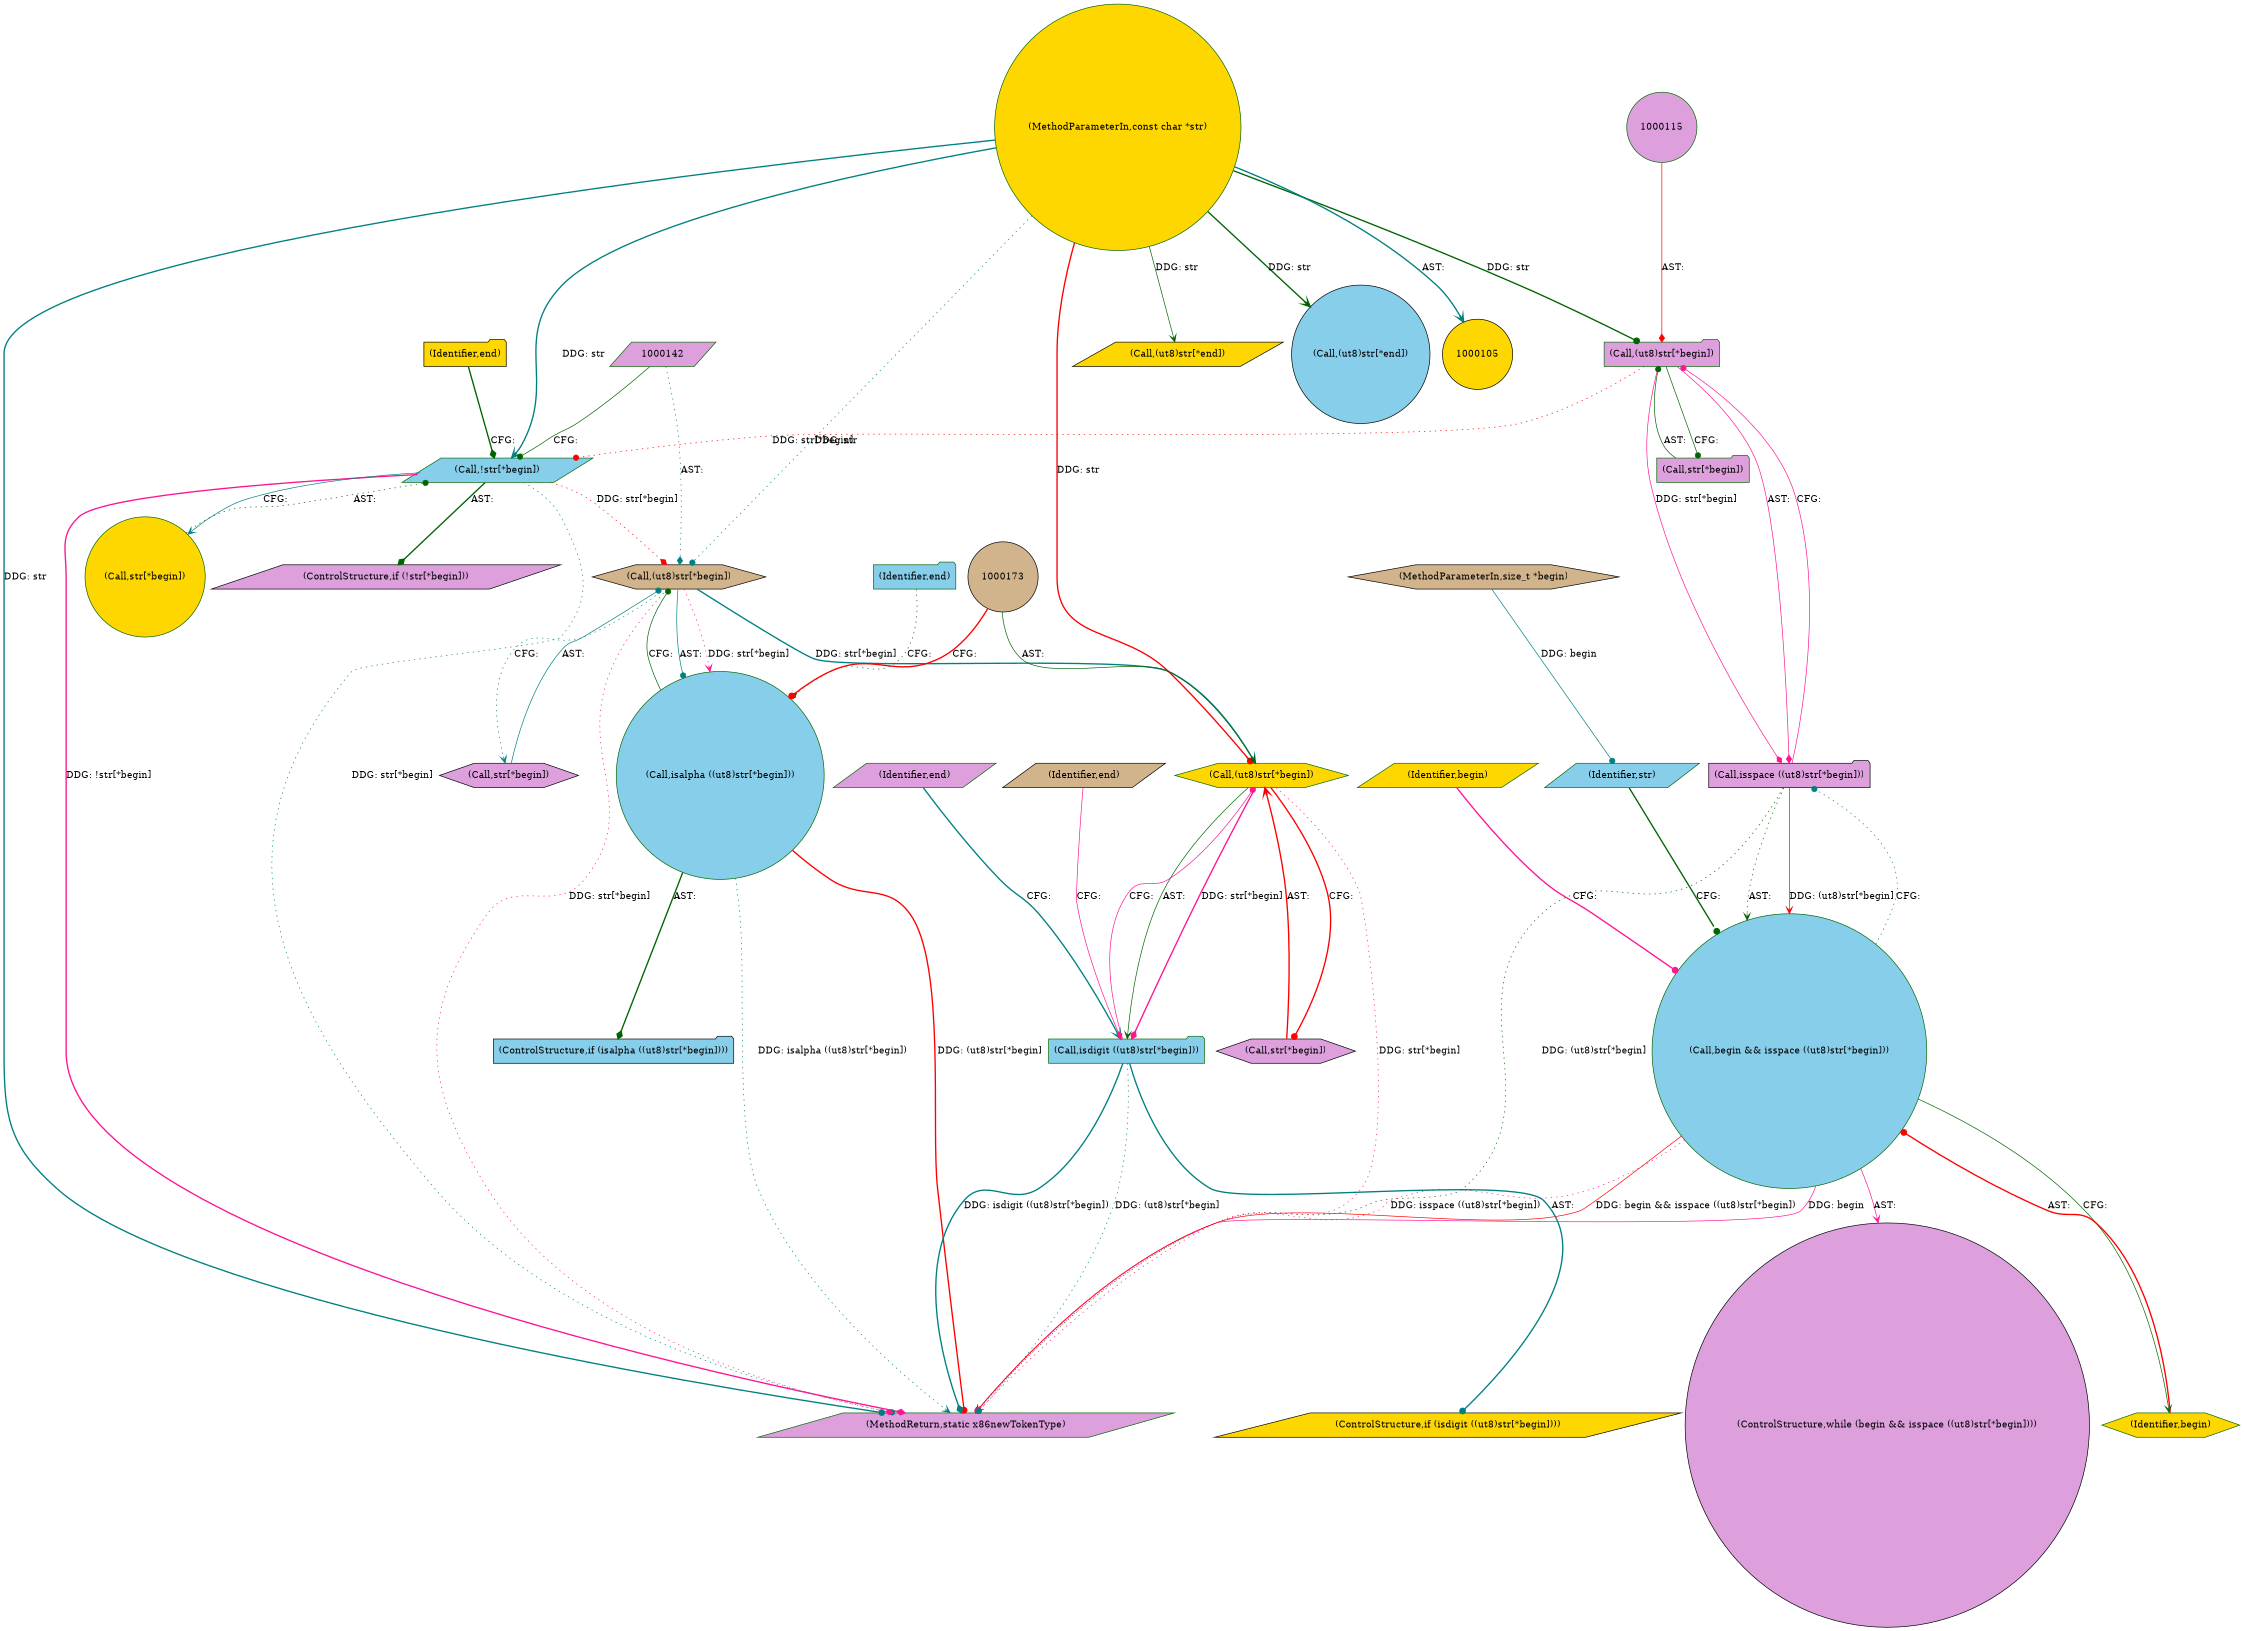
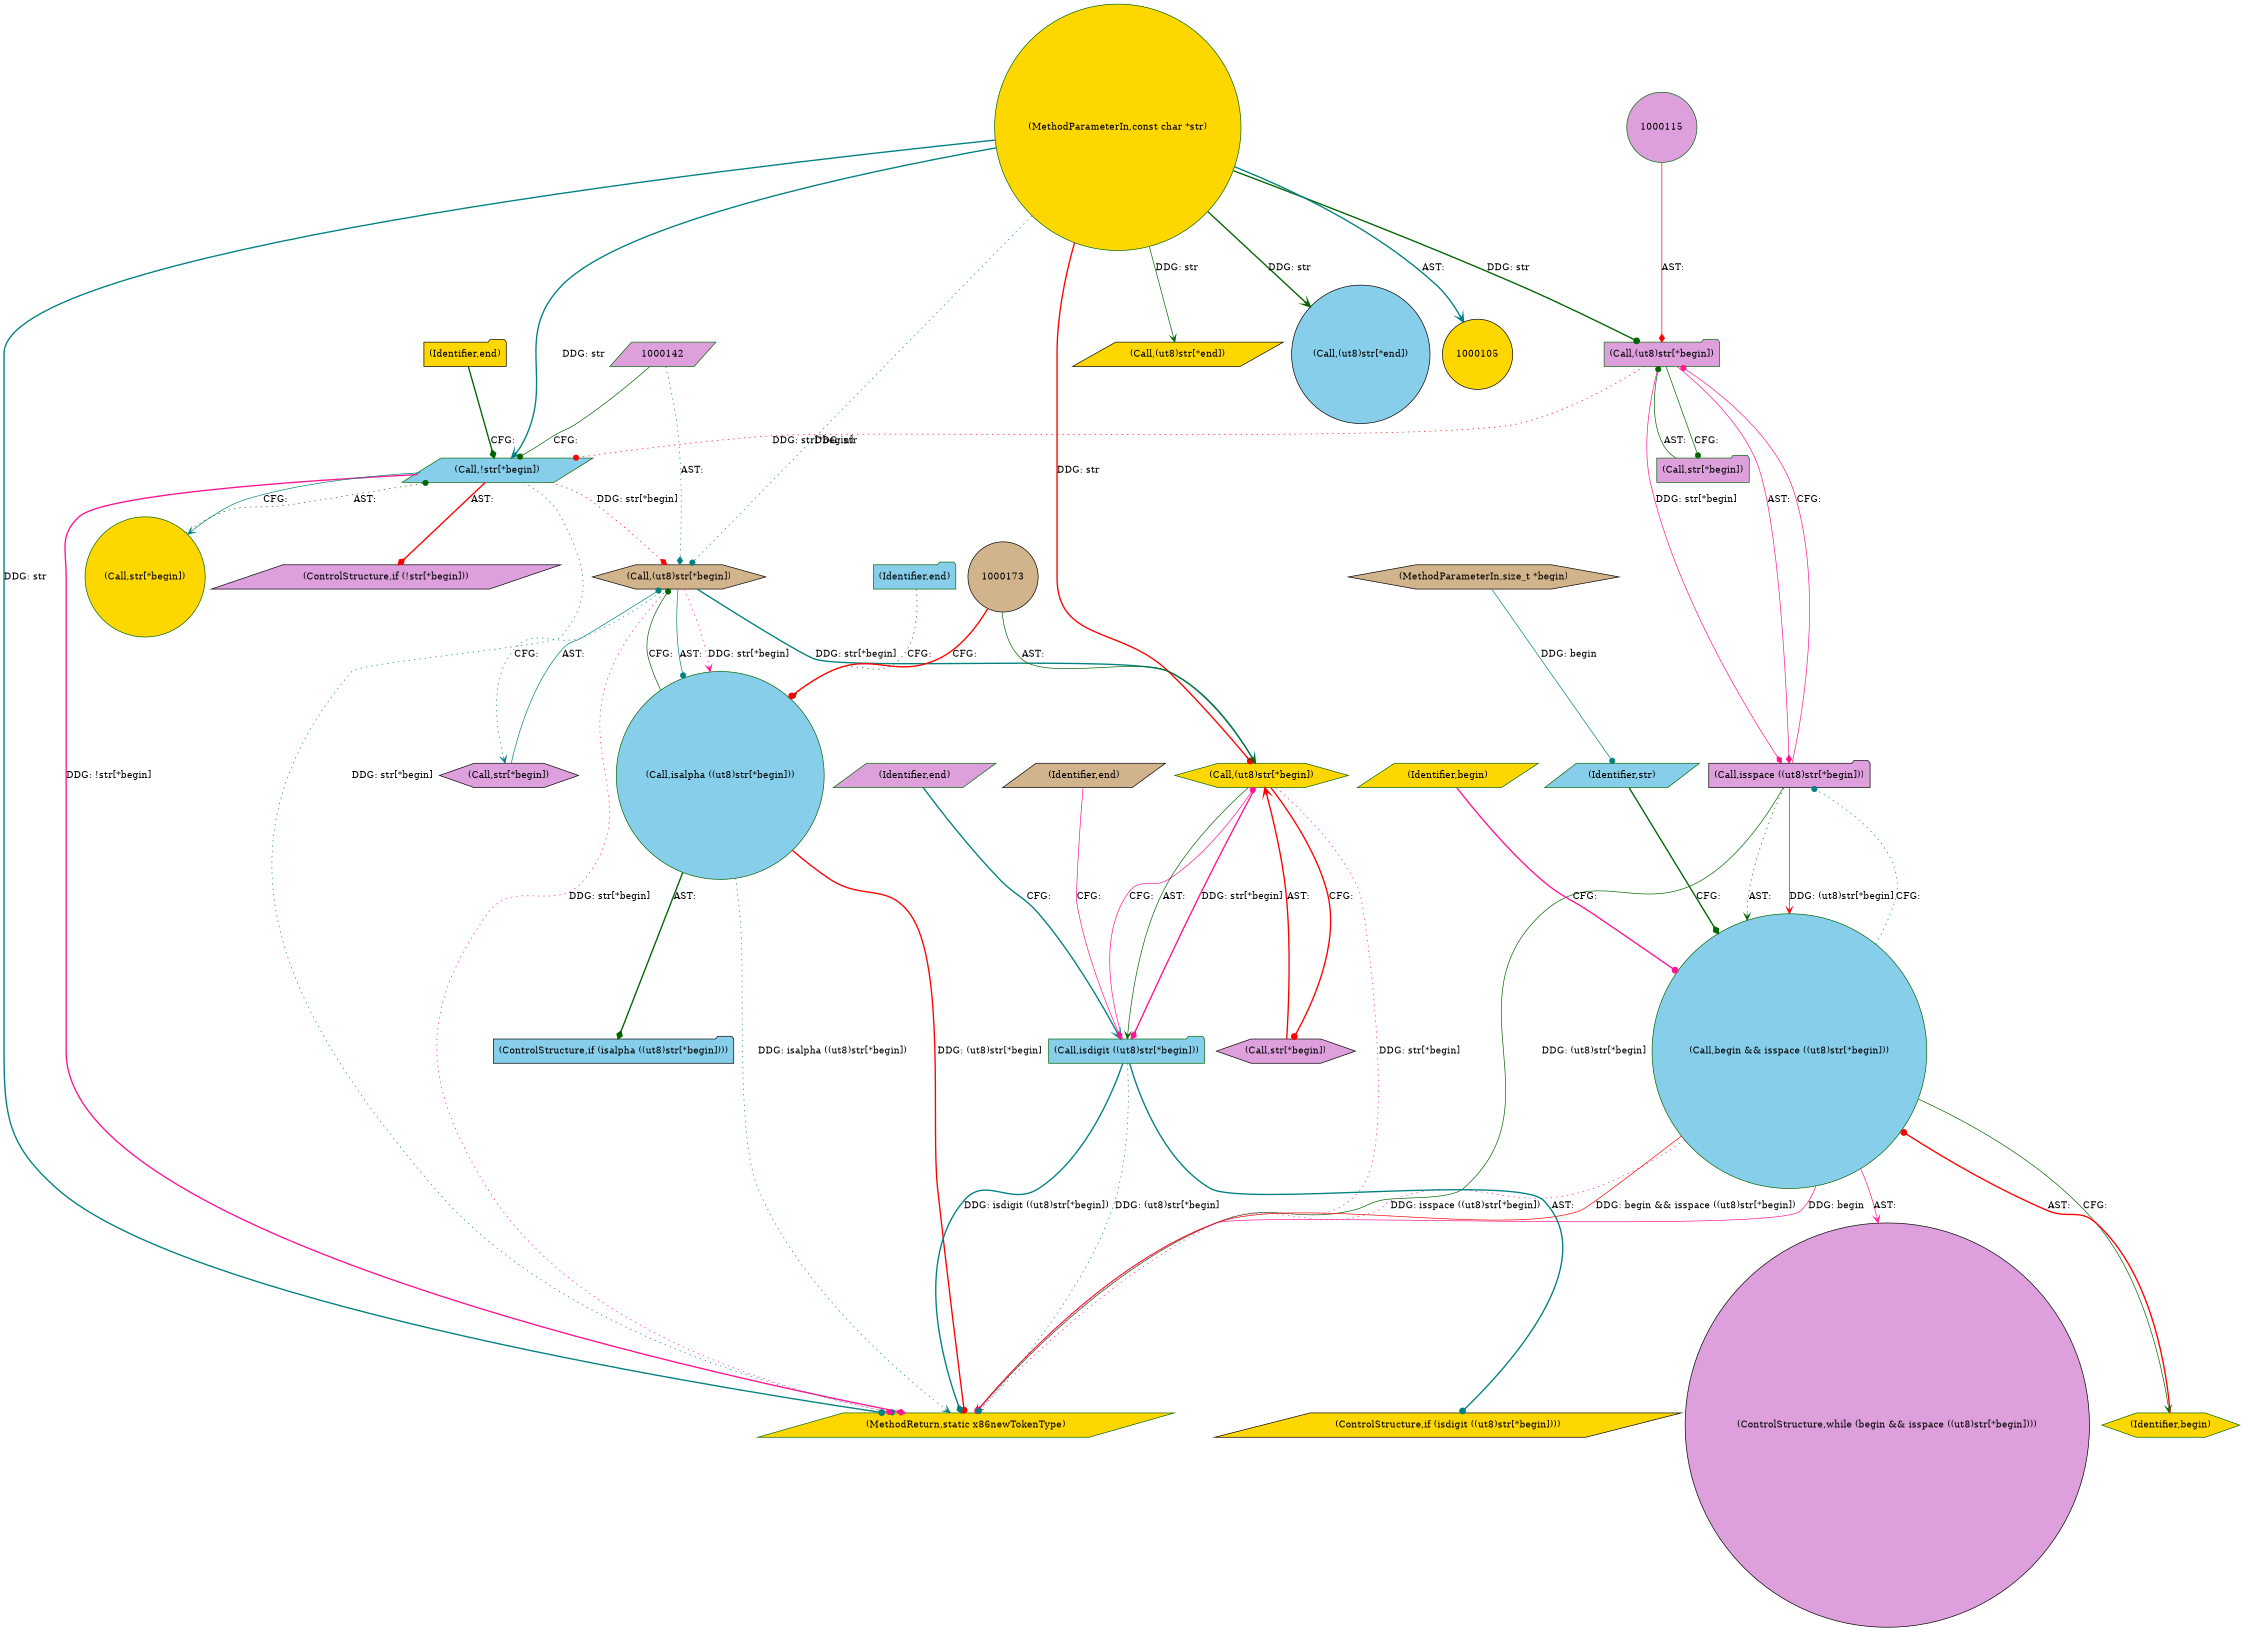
  digraph {
    node [color=darkgreen fillcolor=plum shape=parallelogram style=filled]
    edge [arrowhead=dot color=teal style=solid]
    n1 [label="(Call,(ut8)str[*begin])" shape=folder]
    n2 [color=black label="(Call,isspace ((ut8)str[*begin]))" shape=folder]
    n3 [fillcolor=skyblue label="(Call,!str[*begin])"]
    n4 [label="(Call,str[*begin])" shape=folder]
-   n5 [label="(MethodReturn,static x86newTokenType)"]
+   n5 [fillcolor=gold label="(MethodReturn,static x86newTokenType)"]
    n6 [fillcolor=skyblue label="(Call,begin && isspace ((ut8)str[*begin]))" shape=circle]
    n7 [color=black fillcolor=tan label="(Call,(ut8)str[*begin])" shape=hexagon]
    n8 [fillcolor=gold label="(Call,str[*begin])" shape=circle]
    n9 [color=black label="(ControlStructure,if (!str[*begin]))"]
    n10 [fillcolor=gold label="(MethodParameterIn,const char *str)" shape=circle]
    n11 [fillcolor=gold label="(Call,(ut8)str[*begin])" shape=hexagon]
    n12 [color=black fillcolor=gold label="(Call,(ut8)str[*end])"]
    n13 [color=black fillcolor=skyblue label="(Call,(ut8)str[*end])" shape=circle]
    1000105 [color=black fillcolor=gold shape=circle]
    n15 [fillcolor=skyblue label="(Call,isalpha ((ut8)str[*begin]))" shape=circle]
    n16 [color=black label="(Call,str[*begin])" shape=hexagon]
    n17 [fillcolor=skyblue label="(Call,isdigit ((ut8)str[*begin]))" shape=folder]
    n18 [color=black label="(Call,str[*begin])" shape=hexagon]
    n19 [color=black label="(ControlStructure,while (begin && isspace ((ut8)str[*begin])))" shape=circle]
    n20 [fillcolor=gold label="(Identifier,begin)" shape=hexagon]
    n21 [color=black fillcolor=skyblue label="(ControlStructure,if (isalpha ((ut8)str[*begin])))" shape=folder]
    n22 [color=black fillcolor=gold label="(ControlStructure,if (isdigit ((ut8)str[*begin])))"]
    n23 [fillcolor=gold label="(Identifier,begin)"]
    n24 [fillcolor=skyblue label="(Identifier,end)" shape=folder]
    n25 [color=black fillcolor=gold label="(Identifier,end)" shape=folder]
    n26 [color=black fillcolor=tan label="(MethodParameterIn,size_t *begin)" shape=hexagon]
    n27 [fillcolor=skyblue label="(Identifier,str)"]
    n28 [label="(Identifier,end)"]
    n29 [color=black fillcolor=tan label="(Identifier,end)"]
    1000115 [shape=circle]
    1000142
    1000173 [color=black fillcolor=tan shape=circle]
    n1 -> n2 [arrowhead=diamond color=deeppink label="AST: "]
    n1 -> n2 [arrowhead=diamond color=deeppink label="DDG: str[*begin]"]
    n1 -> n3 [color=red label="DDG: str[*begin]" style=dotted]
    n1 -> n4 [color=darkgreen label="CFG: "]
    n2 -> n1 [color=deeppink label="CFG: "]
-   n2 -> n5 [arrowhead=vee color=darkgreen label="DDG: (ut8)str[*begin]" style=dotted]
+   n2 -> n5 [arrowhead=vee color=darkgreen label="DDG: (ut8)str[*begin]"]
    n2 -> n6 [arrowhead=vee color=darkgreen label="AST: " style=dotted]
    n2 -> n6 [arrowhead=vee color=red label="DDG: (ut8)str[*begin]"]
    n3 -> n5 [arrowhead=diamond color=deeppink label="DDG: !str[*begin]" style=bold]
    n3 -> n5 [label="DDG: str[*begin]" style=dotted]
    n3 -> n7 [arrowhead=diamond color=red label="DDG: str[*begin]" style=dotted]
    n3 -> n8 [arrowhead=vee label="CFG: "]
-   n3 -> n9 [arrowhead=diamond color=darkgreen label="AST: " style=bold]
+   n3 -> n9 [arrowhead=diamond color=red label="AST: " style=bold]
    n4 -> n1 [color=darkgreen label="AST: "]
    n6 -> n2 [label="CFG: " style=dotted]
    n6 -> n5 [arrowhead=diamond color=deeppink label="DDG: begin"]
    n6 -> n5 [color=deeppink label="DDG: isspace ((ut8)str[*begin])" style=dotted]
    n6 -> n5 [arrowhead=vee color=red label="DDG: begin && isspace ((ut8)str[*begin])"]
    n6 -> n19 [arrowhead=vee color=deeppink label="AST: "]
    n6 -> n20 [arrowhead=vee color=darkgreen label="CFG: "]
    n7 -> n5 [arrowhead=diamond color=deeppink label="DDG: str[*begin]" style=dotted]
    n7 -> n11 [arrowhead=vee label="DDG: str[*begin]" style=bold]
    n7 -> n15 [label="AST: "]
    n7 -> n15 [arrowhead=vee color=deeppink label="DDG: str[*begin]" style=dotted]
    n7 -> n16 [arrowhead=vee label="CFG: " style=dotted]
    n8 -> n3 [color=darkgreen label="AST: " style=dotted]
    n10 -> n1 [color=darkgreen label="DDG: str" style=bold]
    n10 -> n3 [arrowhead=vee label="DDG: str" style=bold]
    n10 -> n5 [label="DDG: str" style=bold]
    n10 -> n7 [label="DDG: str" style=dotted]
    n10 -> n11 [color=red label="DDG: str" style=bold]
    n10 -> n12 [arrowhead=vee color=darkgreen label="DDG: str"]
    n10 -> n13 [arrowhead=vee color=darkgreen label="DDG: str" style=bold]
    n10 -> 1000105 [arrowhead=vee label="AST: " style=bold]
    n11 -> n5 [color=deeppink label="DDG: str[*begin]" style=dotted]
    n11 -> n17 [arrowhead=vee color=darkgreen label="AST: "]
    n11 -> n17 [arrowhead=diamond color=deeppink label="DDG: str[*begin]" style=bold]
    n11 -> n18 [color=red label="CFG: " style=bold]
    n15 -> n5 [color=red label="DDG: (ut8)str[*begin]" style=bold]
    n15 -> n5 [arrowhead=vee label="DDG: isalpha ((ut8)str[*begin])" style=dotted]
    n15 -> n7 [color=darkgreen label="CFG: "]
    n15 -> n21 [arrowhead=diamond color=darkgreen label="AST: " style=bold]
    n16 -> n7 [label="AST: "]
    n17 -> n5 [label="DDG: (ut8)str[*begin]" style=dotted]
    n17 -> n5 [arrowhead=diamond label="DDG: isdigit ((ut8)str[*begin])" style=bold]
    n17 -> n11 [color=deeppink label="CFG: "]
    n17 -> n22 [label="AST: " style=bold]
    n18 -> n11 [arrowhead=vee color=red label="AST: " style=bold]
    n20 -> n6 [color=red label="AST: " style=bold]
    n23 -> n6 [color=deeppink label="CFG: " style=bold]
    n24 -> n15 [arrowhead=diamond color=darkgreen label="CFG: " style=dotted]
    n25 -> n3 [arrowhead=diamond color=darkgreen label="CFG: " style=bold]
    n26 -> n27 [label="DDG: begin"]
-   n27 -> n6 [color=darkgreen label="CFG: " style=bold]
+   n27 -> n6 [arrowhead=diamond color=darkgreen label="CFG: " style=bold]
    n28 -> n17 [arrowhead=vee label="CFG: " style=bold]
    n29 -> n17 [arrowhead=diamond color=deeppink label="CFG: "]
    1000115 -> n1 [arrowhead=diamond color=red label="AST: "]
    1000142 -> n3 [color=darkgreen label="CFG: "]
    1000142 -> n7 [arrowhead=diamond label="AST: " style=dotted]
    1000173 -> n11 [arrowhead=vee color=darkgreen label="AST: "]
    1000173 -> n15 [color=red label="CFG: " style=bold]
  }
